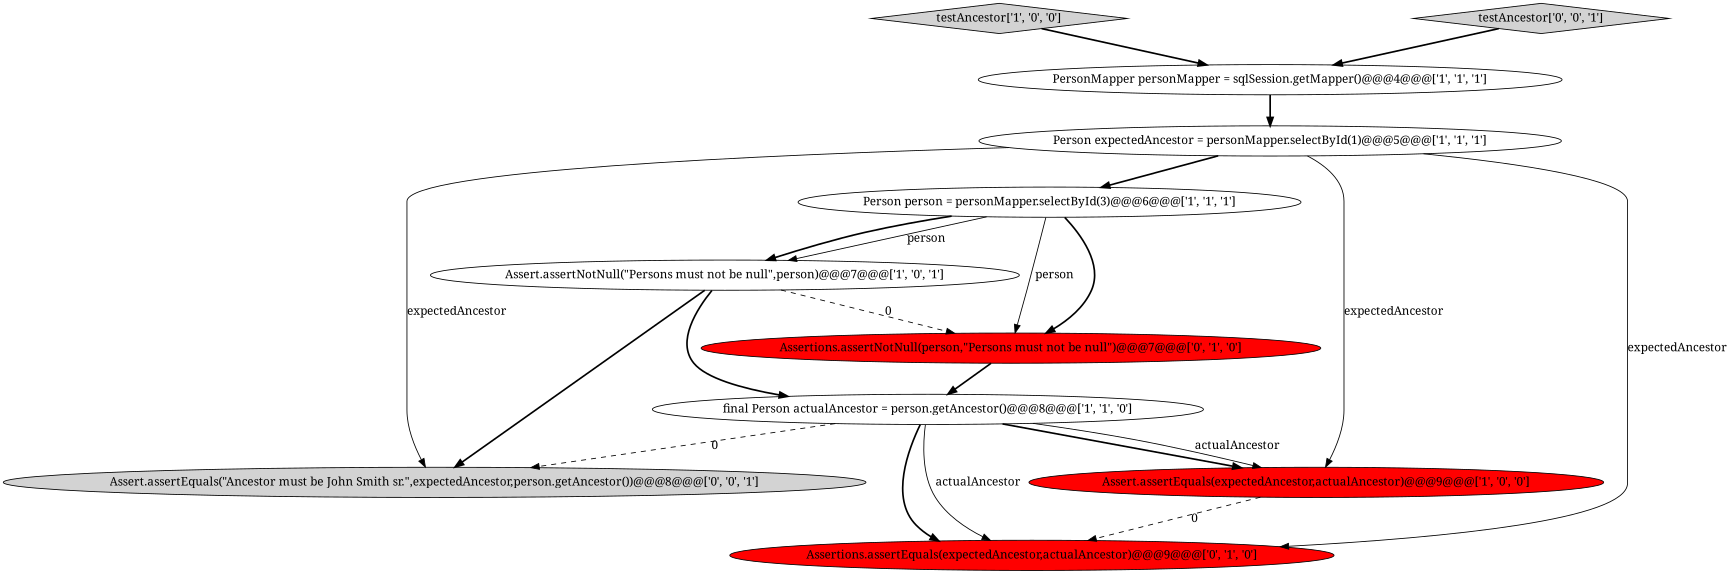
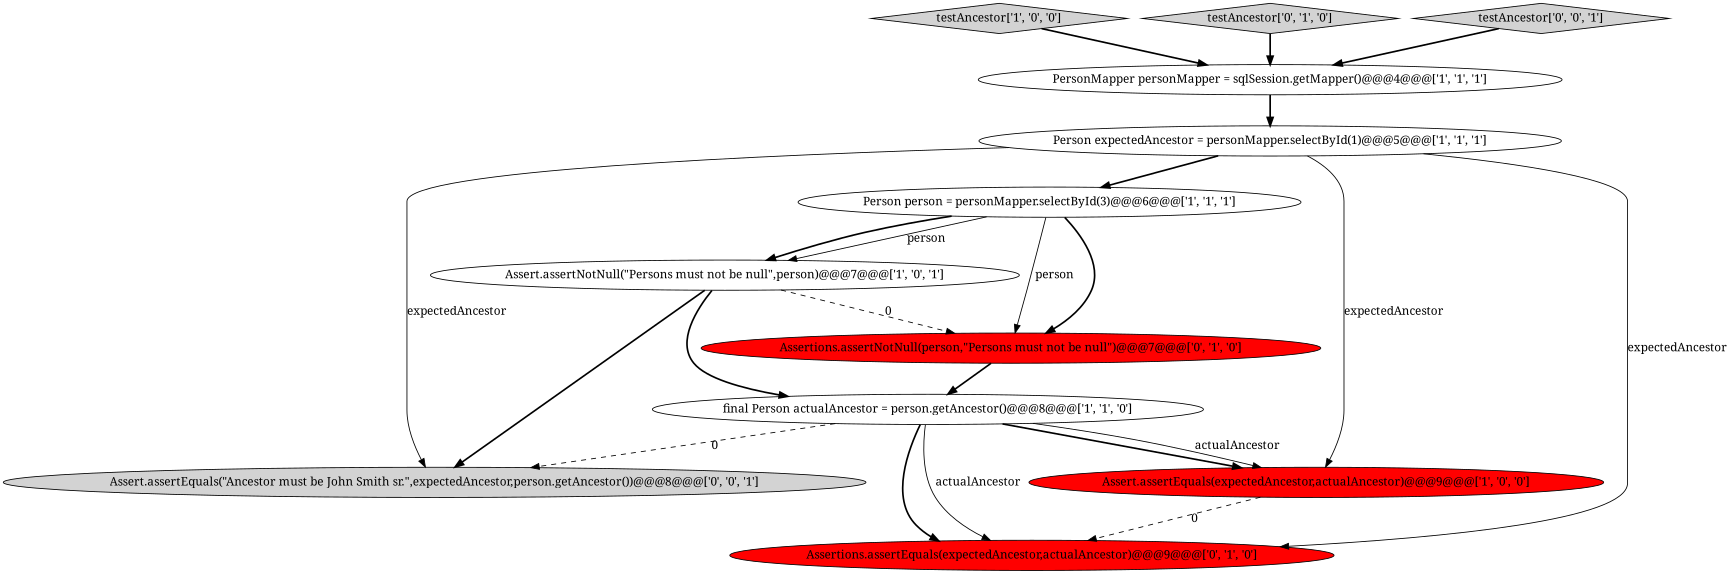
  digraph {
    fontname="Noto Serif"
    node [fillcolor=white shape=ellipse style=filled fontname="Noto Serif"]
    edge [style=bold fontname="Noto Serif"]
    n1 [fillcolor=red label="Assertions.assertNotNull(person,\"Persons must not be null\")@@@7@@@['0', '1', '0']"]
    n2 [label="final Person actualAncestor = person.getAncestor()@@@8@@@['1', '1', '0']"]
    n3 [fillcolor=lightgray label="testAncestor['1', '0', '0']" shape=diamond]
    n4 [label="PersonMapper personMapper = sqlSession.getMapper()@@@4@@@['1', '1', '1']"]
    n5 [label="Assert.assertNotNull(\"Persons must not be null\",person)@@@7@@@['1', '0', '1']"]
    n6 [fillcolor=lightgray label="Assert.assertEquals(\"Ancestor must be John Smith sr.\",expectedAncestor,person.getAncestor())@@@8@@@['0', '0', '1']"]
    n7 [fillcolor=red label="Assert.assertEquals(expectedAncestor,actualAncestor)@@@9@@@['1', '0', '0']"]
    n8 [fillcolor=red label="Assertions.assertEquals(expectedAncestor,actualAncestor)@@@9@@@['0', '1', '0']"]
+   n9 [fillcolor=lightgray label="testAncestor['0', '1', '0']" shape=diamond]
    n10 [label="Person expectedAncestor = personMapper.selectById(1)@@@5@@@['1', '1', '1']"]
    n11 [label="Person person = personMapper.selectById(3)@@@6@@@['1', '1', '1']"]
    n12 [fillcolor=lightgray label="testAncestor['0', '0', '1']" shape=diamond]
    n1 -> n2
    n2 -> n6 [label=0 style=dashed]
    n2 -> n7
    n2 -> n7 [label=actualAncestor style=solid]
    n2 -> n8
    n2 -> n8 [label=actualAncestor style=solid]
    n3 -> n4
    n4 -> n10
    n5 -> n1 [label=0 style=dashed]
    n5 -> n2
    n5 -> n6
    n7 -> n8 [label=0 style=dashed]
+   n9 -> n4
    n10 -> n6 [label=expectedAncestor style=solid]
    n10 -> n7 [label=expectedAncestor style=solid]
    n10 -> n8 [label=expectedAncestor style=solid]
    n10 -> n11
    n11 -> n1
    n11 -> n1 [label=person style=solid]
    n11 -> n5 [label=person style=solid]
    n11 -> n5
    n12 -> n4
  }
